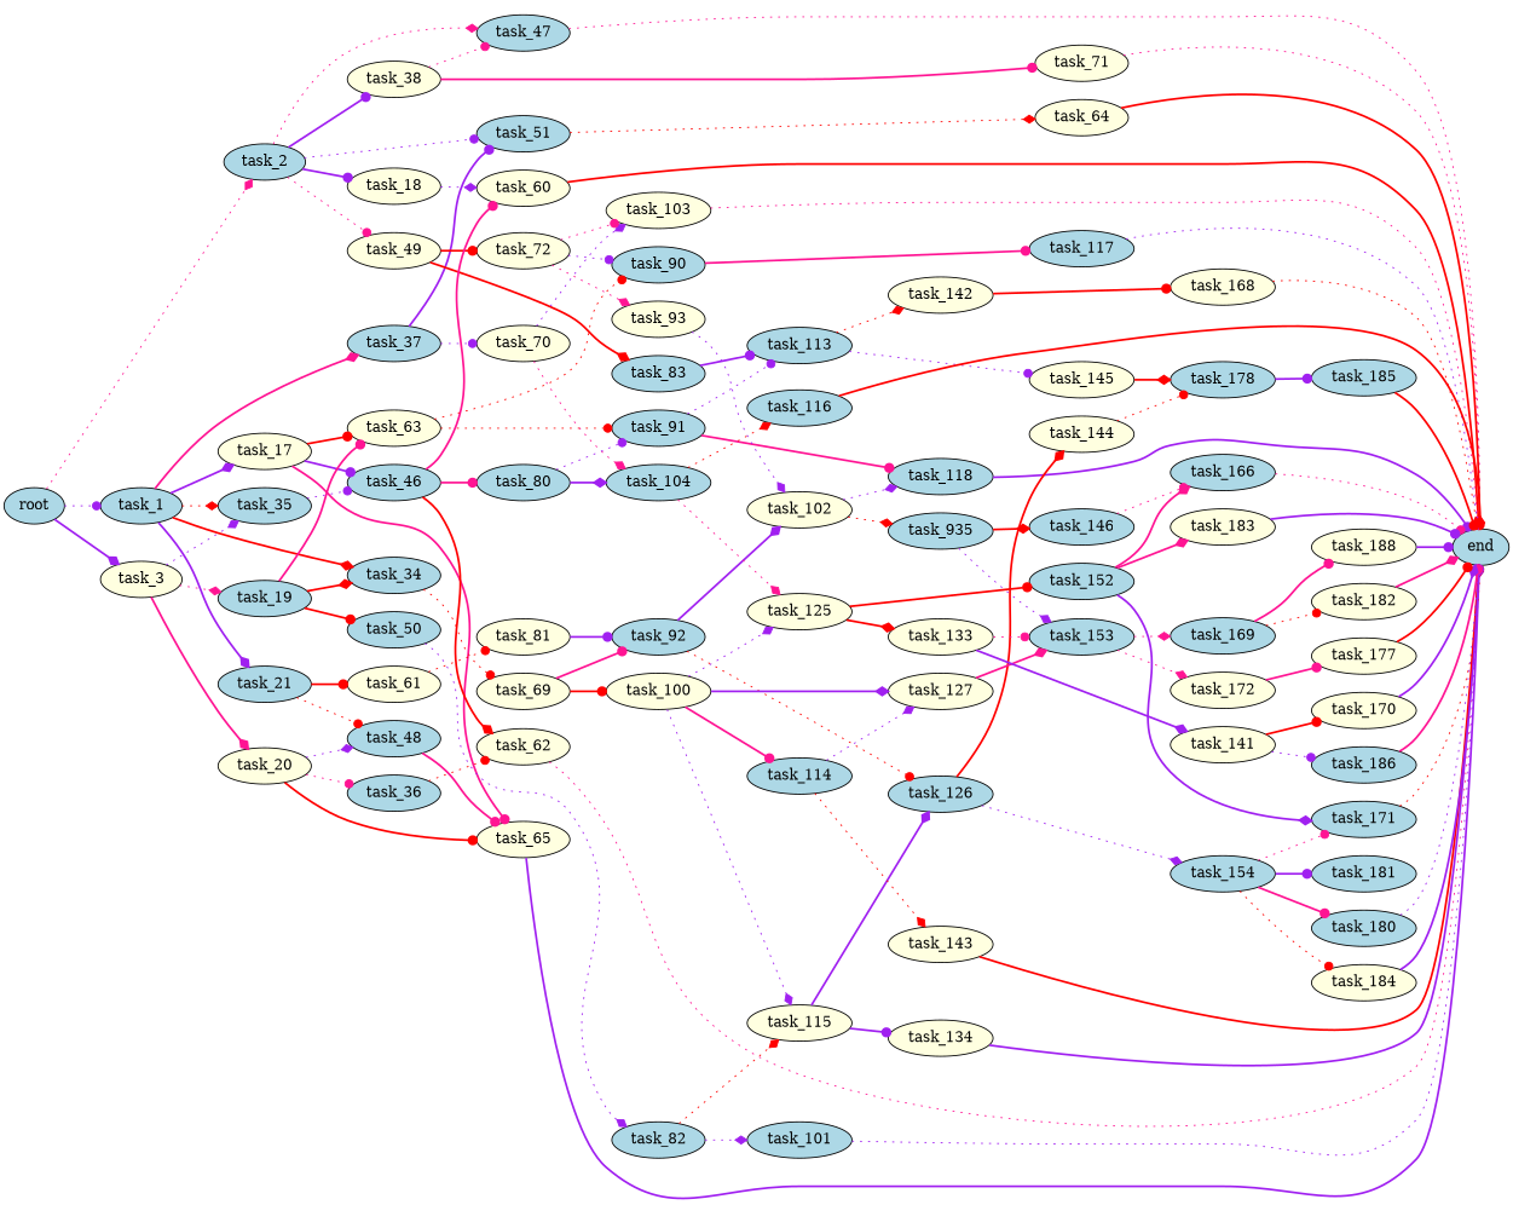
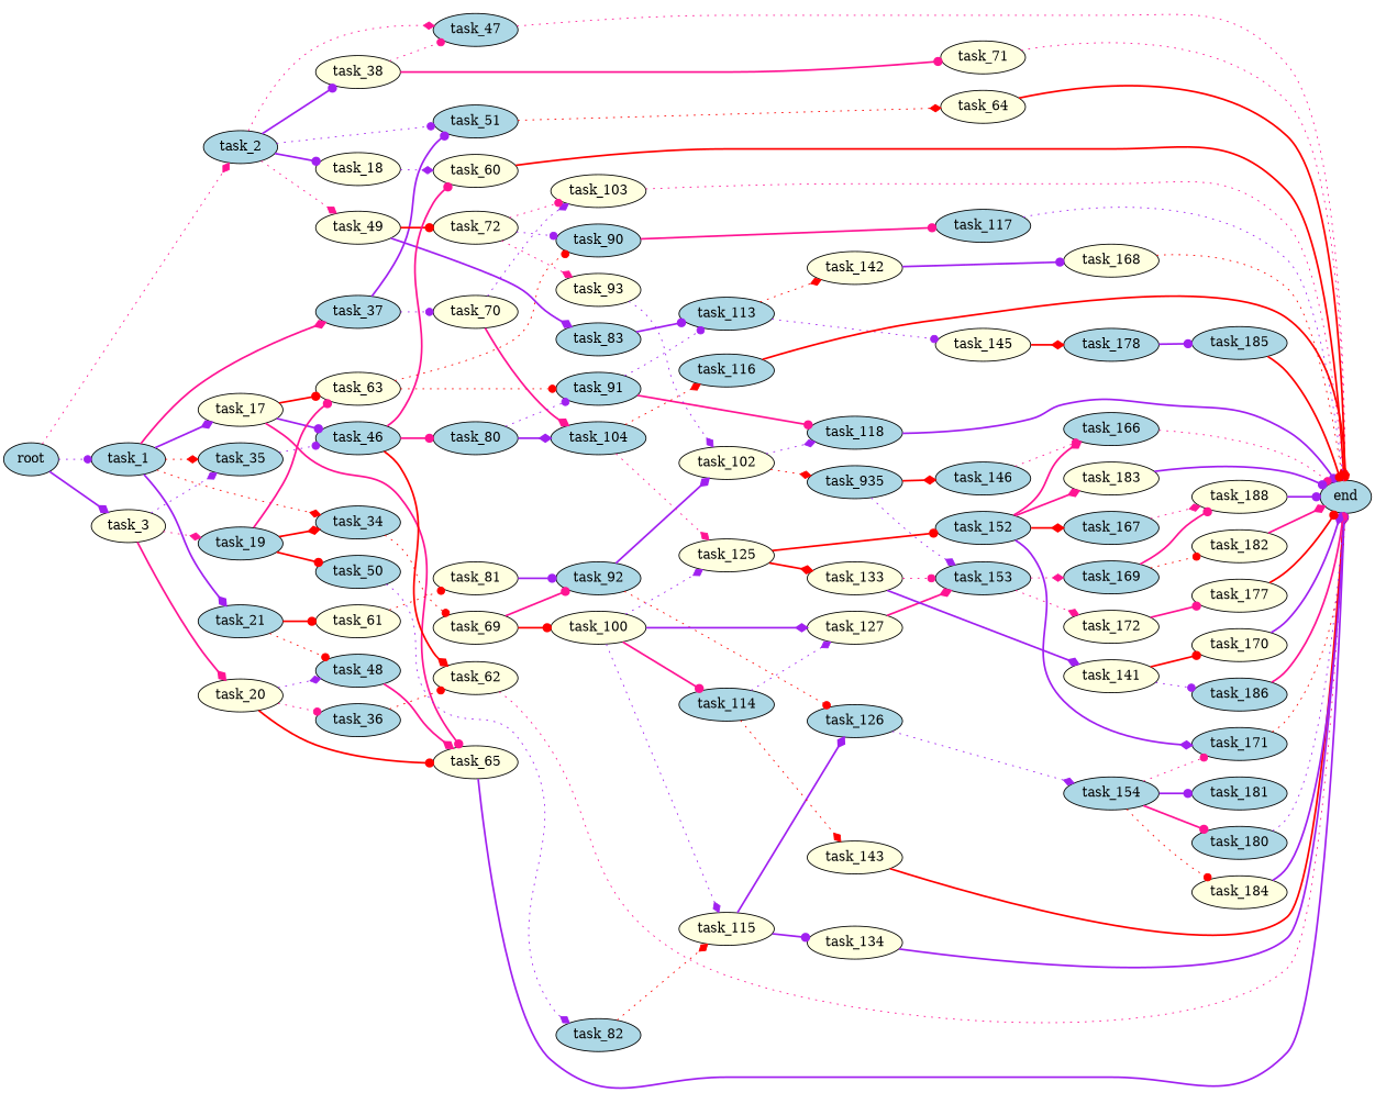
  digraph {
    rankdir=LR
    node [fillcolor=lightblue style=filled]
    edge [arrowhead=dot color=purple style=bold]
    root
    task_1
    task_2
    task_3 [fillcolor=lightyellow]
    task_17 [fillcolor=lightyellow]
    task_21
    task_34
    task_35
    task_37
    task_18 [fillcolor=lightyellow]
    task_38 [fillcolor=lightyellow]
    task_47
    task_49 [fillcolor=lightyellow]
    task_51
    task_19
    task_20 [fillcolor=lightyellow]
    task_46
    task_63 [fillcolor=lightyellow]
    task_65 [fillcolor=lightyellow]
    task_48
    task_61 [fillcolor=lightyellow]
    task_69 [fillcolor=lightyellow]
    task_70 [fillcolor=lightyellow]
    task_60 [fillcolor=lightyellow]
    task_71 [fillcolor=lightyellow]
    end
    task_72 [fillcolor=lightyellow]
    task_83
    task_64 [fillcolor=lightyellow]
    task_50
    task_36
    task_62 [fillcolor=lightyellow]
    task_80
    task_90
    task_91
    task_81 [fillcolor=lightyellow]
    task_92
    task_100 [fillcolor=lightyellow]
    task_103 [fillcolor=lightyellow]
    task_104
    task_93 [fillcolor=lightyellow]
    task_113
    task_82
    task_117
    task_118
-   task_101
    task_115 [fillcolor=lightyellow]
    task_102 [fillcolor=lightyellow]
    task_126
    task_114
    task_125 [fillcolor=lightyellow]
    task_127 [fillcolor=lightyellow]
    task_116
    task_142 [fillcolor=lightyellow]
    task_145 [fillcolor=lightyellow]
    task_134 [fillcolor=lightyellow]
    n57 [label=task_935]
-   task_144 [fillcolor=lightyellow]
    task_154
    task_143 [fillcolor=lightyellow]
    task_133 [fillcolor=lightyellow]
    task_152
    task_153
    task_168 [fillcolor=lightyellow]
    task_178
    task_146
    task_171
    task_180
    task_181
    task_184 [fillcolor=lightyellow]
    task_141 [fillcolor=lightyellow]
    task_166
+   task_167
    task_183 [fillcolor=lightyellow]
    task_169
    task_172 [fillcolor=lightyellow]
    task_185
    task_186
    task_170 [fillcolor=lightyellow]
    task_188 [fillcolor=lightyellow]
    task_182 [fillcolor=lightyellow]
    task_177 [fillcolor=lightyellow]
    root -> task_1 [style=dotted]
    root -> task_2 [arrowhead=diamond color=deeppink style=dotted]
    root -> task_3 [arrowhead=diamond]
    task_1 -> task_17 [arrowhead=diamond]
    task_1 -> task_21 [arrowhead=diamond]
-   task_1 -> task_34 [arrowhead=diamond color=red]
+   task_1 -> task_34 [arrowhead=diamond color=red style=dotted]
    task_1 -> task_35 [arrowhead=diamond color=red style=dotted]
    task_1 -> task_37 [arrowhead=diamond color=deeppink]
    task_2 -> task_18
    task_2 -> task_38
    task_2 -> task_47 [arrowhead=diamond color=deeppink style=dotted]
-   task_2 -> task_49 [color=deeppink style=dotted]
+   task_2 -> task_49 [arrowhead=diamond color=deeppink style=dotted]
    task_2 -> task_51 [style=dotted]
    task_3 -> task_35 [arrowhead=diamond style=dotted]
    task_3 -> task_19 [arrowhead=diamond color=deeppink style=dotted]
    task_3 -> task_20 [arrowhead=diamond color=deeppink]
    task_17 -> task_46
    task_17 -> task_63 [color=red]
    task_17 -> task_65 [color=deeppink]
    task_21 -> task_48 [color=red style=dotted]
    task_21 -> task_61 [color=red]
    task_34 -> task_69 [color=red style=dotted]
    task_35 -> task_46 [style=dotted]
    task_37 -> task_51
    task_37 -> task_70 [style=dotted]
    task_18 -> task_60 [arrowhead=diamond style=dotted]
    task_38 -> task_47 [color=deeppink style=dotted]
    task_38 -> task_71 [color=deeppink]
    task_47 -> end [arrowhead=diamond color=deeppink style=dotted]
    task_49 -> task_72 [color=red]
-   task_49 -> task_83 [arrowhead=diamond color=red]
+   task_49 -> task_83 [arrowhead=diamond]
    task_51 -> task_64 [arrowhead=diamond color=red style=dotted]
    task_19 -> task_34 [arrowhead=diamond color=red]
    task_19 -> task_63 [color=deeppink]
    task_19 -> task_50 [color=red]
    task_20 -> task_65 [color=red]
    task_20 -> task_48 [arrowhead=diamond style=dotted]
    task_20 -> task_36 [color=deeppink style=dotted]
    task_46 -> task_60 [color=deeppink]
    task_46 -> task_62 [arrowhead=diamond color=red]
    task_46 -> task_80 [color=deeppink]
    task_63 -> task_90 [color=red style=dotted]
    task_63 -> task_91 [color=red style=dotted]
    task_65 -> end [arrowhead=diamond]
-   task_48 -> task_65 [color=deeppink]
+   task_48 -> task_65 [arrowhead=diamond color=deeppink]
    task_61 -> task_81 [color=red style=dotted]
    task_69 -> task_92 [color=deeppink]
    task_69 -> task_100 [color=red]
    task_70 -> task_103 [arrowhead=diamond style=dotted]
-   task_70 -> task_104 [arrowhead=diamond color=deeppink style=dotted]
+   task_70 -> task_104 [arrowhead=diamond color=deeppink]
    task_60 -> end [arrowhead=diamond color=red]
    task_71 -> end [arrowhead=diamond color=deeppink style=dotted]
    task_72 -> task_90 [style=dotted]
    task_72 -> task_103 [color=deeppink style=dotted]
    task_72 -> task_93 [arrowhead=diamond color=deeppink style=dotted]
    task_83 -> task_113
    task_64 -> end [color=red]
    task_50 -> task_82 [arrowhead=diamond style=dotted]
    task_36 -> task_62 [color=red style=dotted]
    task_62 -> end [arrowhead=diamond color=deeppink style=dotted]
    task_80 -> task_91 [style=dotted]
    task_80 -> task_104 [arrowhead=diamond]
    task_90 -> task_117 [color=deeppink]
    task_91 -> task_113 [style=dotted]
    task_91 -> task_118 [color=deeppink]
    task_81 -> task_92
    task_92 -> task_102 [arrowhead=diamond]
    task_92 -> task_126 [color=red style=dotted]
    task_100 -> task_115 [arrowhead=diamond style=dotted]
    task_100 -> task_114 [color=deeppink]
    task_100 -> task_125 [arrowhead=diamond style=dotted]
    task_100 -> task_127 [arrowhead=diamond]
    task_103 -> end [arrowhead=diamond color=deeppink style=dotted]
    task_104 -> task_125 [arrowhead=diamond color=deeppink style=dotted]
    task_104 -> task_116 [arrowhead=diamond color=red style=dotted]
    task_93 -> task_102 [arrowhead=diamond style=dotted]
    task_113 -> task_142 [arrowhead=diamond color=red style=dotted]
    task_113 -> task_145 [style=dotted]
-   task_82 -> task_101 [arrowhead=diamond style=dotted]
    task_82 -> task_115 [arrowhead=diamond color=red style=dotted]
    task_117 -> end [arrowhead=diamond style=dotted]
    task_118 -> end
-   task_101 -> end [style=dotted]
    task_115 -> task_126 [arrowhead=diamond]
    task_115 -> task_134
    task_102 -> task_118 [arrowhead=diamond style=dotted]
    task_102 -> n57 [arrowhead=diamond color=red style=dotted]
-   task_126 -> task_144 [arrowhead=diamond color=red]
    task_126 -> task_154 [arrowhead=diamond style=dotted]
    task_114 -> task_127 [arrowhead=diamond style=dotted]
    task_114 -> task_143 [arrowhead=diamond color=red style=dotted]
    task_125 -> task_133 [arrowhead=diamond color=red]
    task_125 -> task_152 [color=red]
    task_127 -> task_153 [arrowhead=diamond color=deeppink]
    task_116 -> end [arrowhead=diamond color=red]
-   task_142 -> task_168 [color=red]
+   task_142 -> task_168
    task_145 -> task_178 [arrowhead=diamond color=red]
    task_134 -> end
    n57 -> task_153 [arrowhead=diamond style=dotted]
    n57 -> task_146 [arrowhead=diamond color=red]
-   task_144 -> task_178 [color=red style=dotted]
    task_154 -> task_171 [color=deeppink style=dotted]
    task_154 -> task_180 [color=deeppink]
    task_154 -> task_181
    task_154 -> task_184 [color=red style=dotted]
    task_143 -> end [arrowhead=diamond color=red]
    task_133 -> task_153 [color=deeppink style=dotted]
    task_133 -> task_141 [arrowhead=diamond]
    task_152 -> task_171 [arrowhead=diamond]
    task_152 -> task_166 [arrowhead=diamond color=deeppink]
+   task_152 -> task_167 [arrowhead=diamond color=red]
    task_152 -> task_183 [arrowhead=diamond color=deeppink]
    task_153 -> task_169 [arrowhead=diamond color=deeppink style=dotted]
    task_153 -> task_172 [arrowhead=diamond color=deeppink style=dotted]
    task_168 -> end [arrowhead=diamond color=red style=dotted]
    task_178 -> task_185
    task_146 -> task_166 [color=deeppink style=dotted]
    task_171 -> end [color=red style=dotted]
    task_180 -> end [arrowhead=diamond style=dotted]
    task_184 -> end
    task_141 -> task_186 [style=dotted]
    task_141 -> task_170 [color=red]
    task_166 -> end [color=deeppink style=dotted]
+   task_167 -> task_188 [arrowhead=diamond color=deeppink style=dotted]
    task_183 -> end
    task_169 -> task_188 [color=deeppink]
    task_169 -> task_182 [color=red style=dotted]
    task_172 -> task_177 [color=deeppink]
    task_185 -> end [color=red]
    task_186 -> end [color=deeppink]
    task_170 -> end [arrowhead=diamond]
    task_188 -> end
    task_182 -> end [arrowhead=diamond color=deeppink]
    task_177 -> end [color=red]
  }
